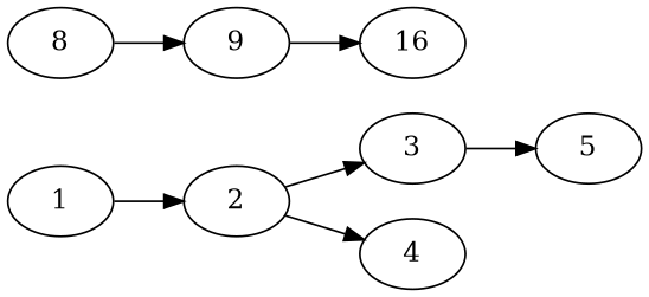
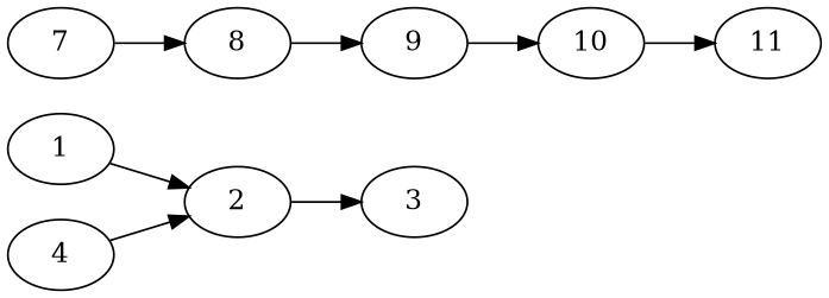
  digraph {
    rankdir=LR
    node [alpha=0.07]
    1 [alpha=0.12 expect_size=34620848974453]
    2 [alpha=0.05 expect_size=132760029361292]
    3 [expect_size=466138525826285568]
    4 [alpha=0.01 expect_size=827959778203474]
-   5 [alpha=0.13 expect_size=98049081580664]
+   7 [alpha=0.13 expect_size=6763830811822726]
    8 [alpha=0.02 expect_size=18187177131025]
    9 [alpha=0.01 expect_size=72382488514120]
-   10 [alpha=0.14 expect_size=322773011407044608 label=16]
+   10 [alpha=0.14 expect_size=322773011407044608]
+   11 [expect_size=500672301100957696]
    1 -> 2
    2 -> 3
-   2 -> 4
-   3 -> 5
+   4 -> 2
+   7 -> 8
    8 -> 9
    9 -> 10
+   10 -> 11
  }
